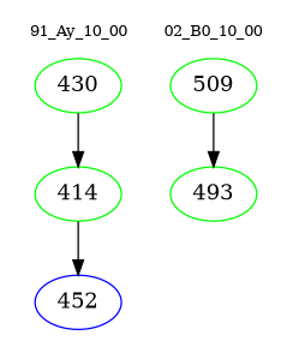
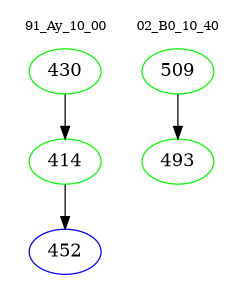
  digraph {
    node [color=green]
    edge [color=black]
    n1 [label=430]
    n2 [label=414]
    n3 [color=blue label=452]
    n4 [label=509]
    n5 [label=493]
    subgraph cluster_1 {
      color=white
      fontsize=10
      label="91_Ay_10_00"
      n1
      n2
      n3
    }
    subgraph cluster_2 {
      color=white
      fontsize=10
-     label="02_B0_10_00"
+     label="02_B0_10_40"
      n4
      n5
    }
    n1 -> n2
    n2 -> n3
    n4 -> n5
  }
